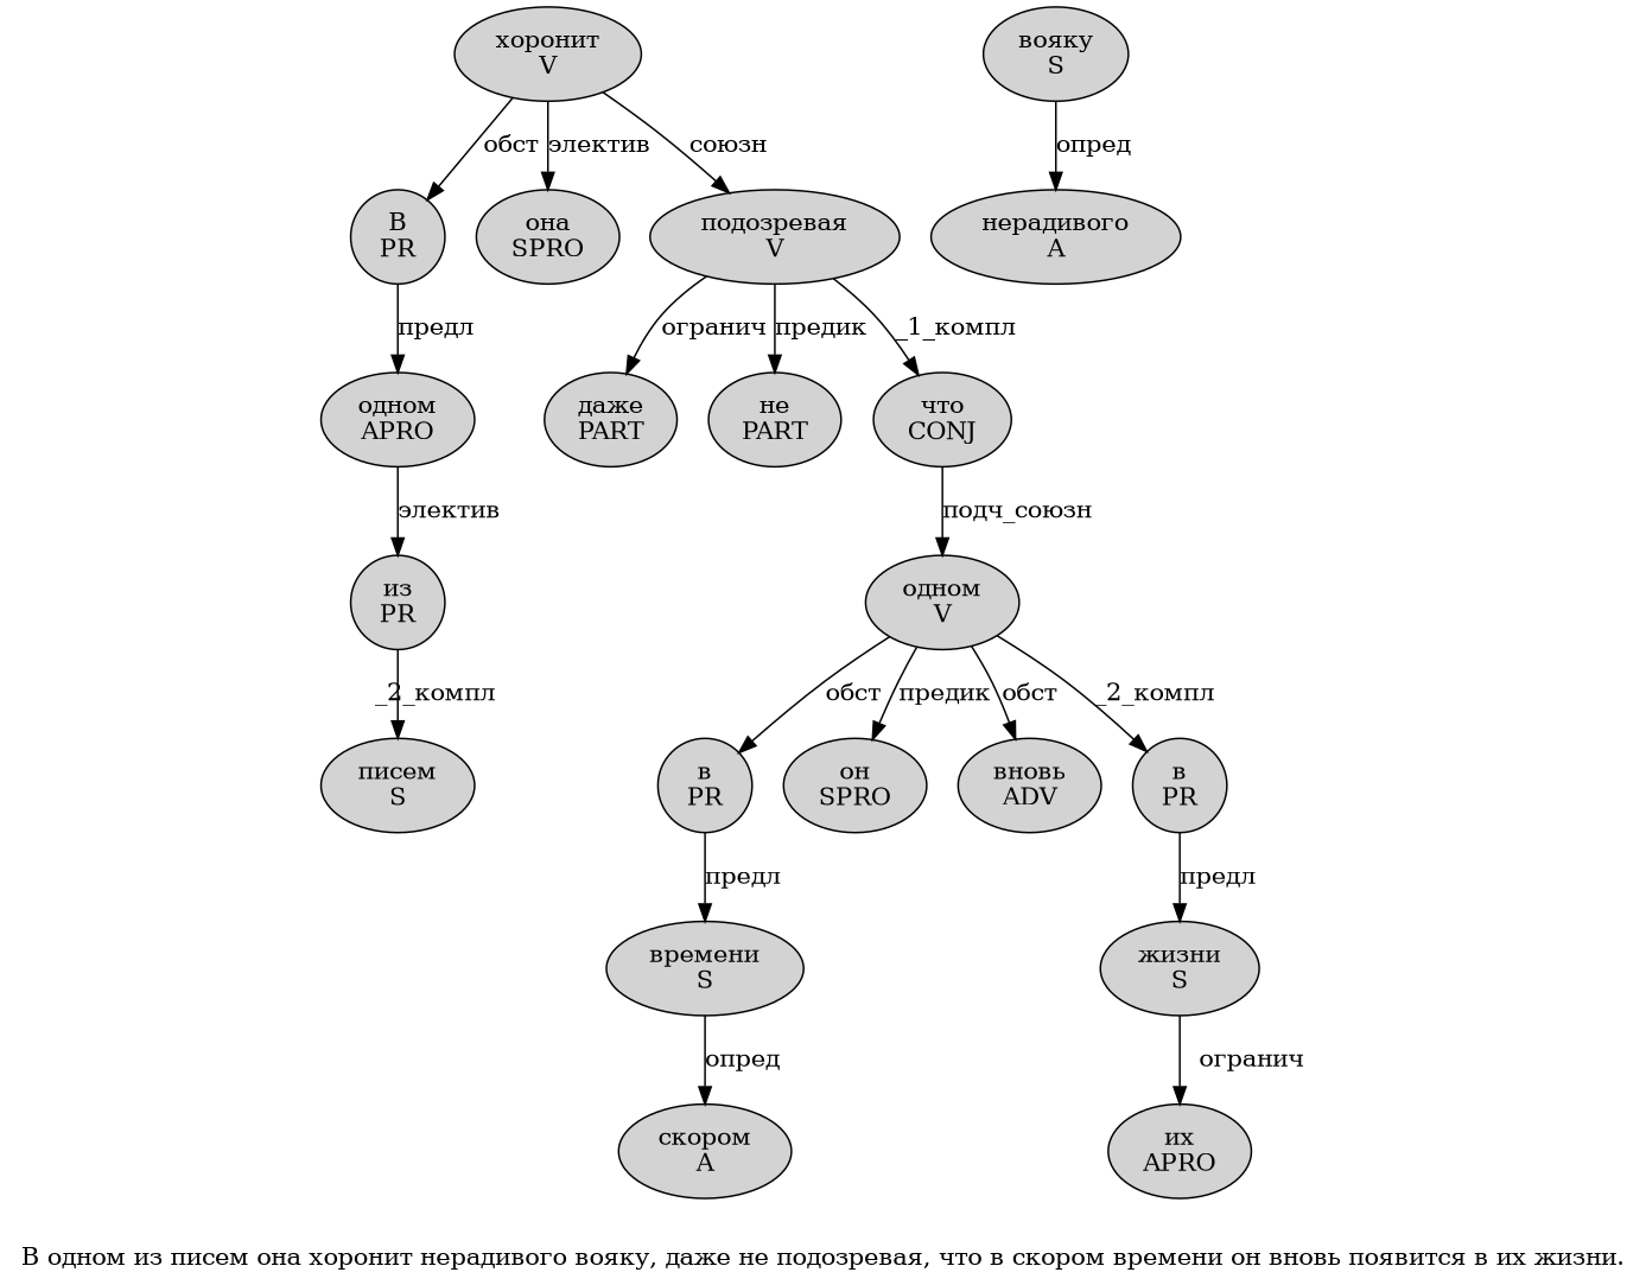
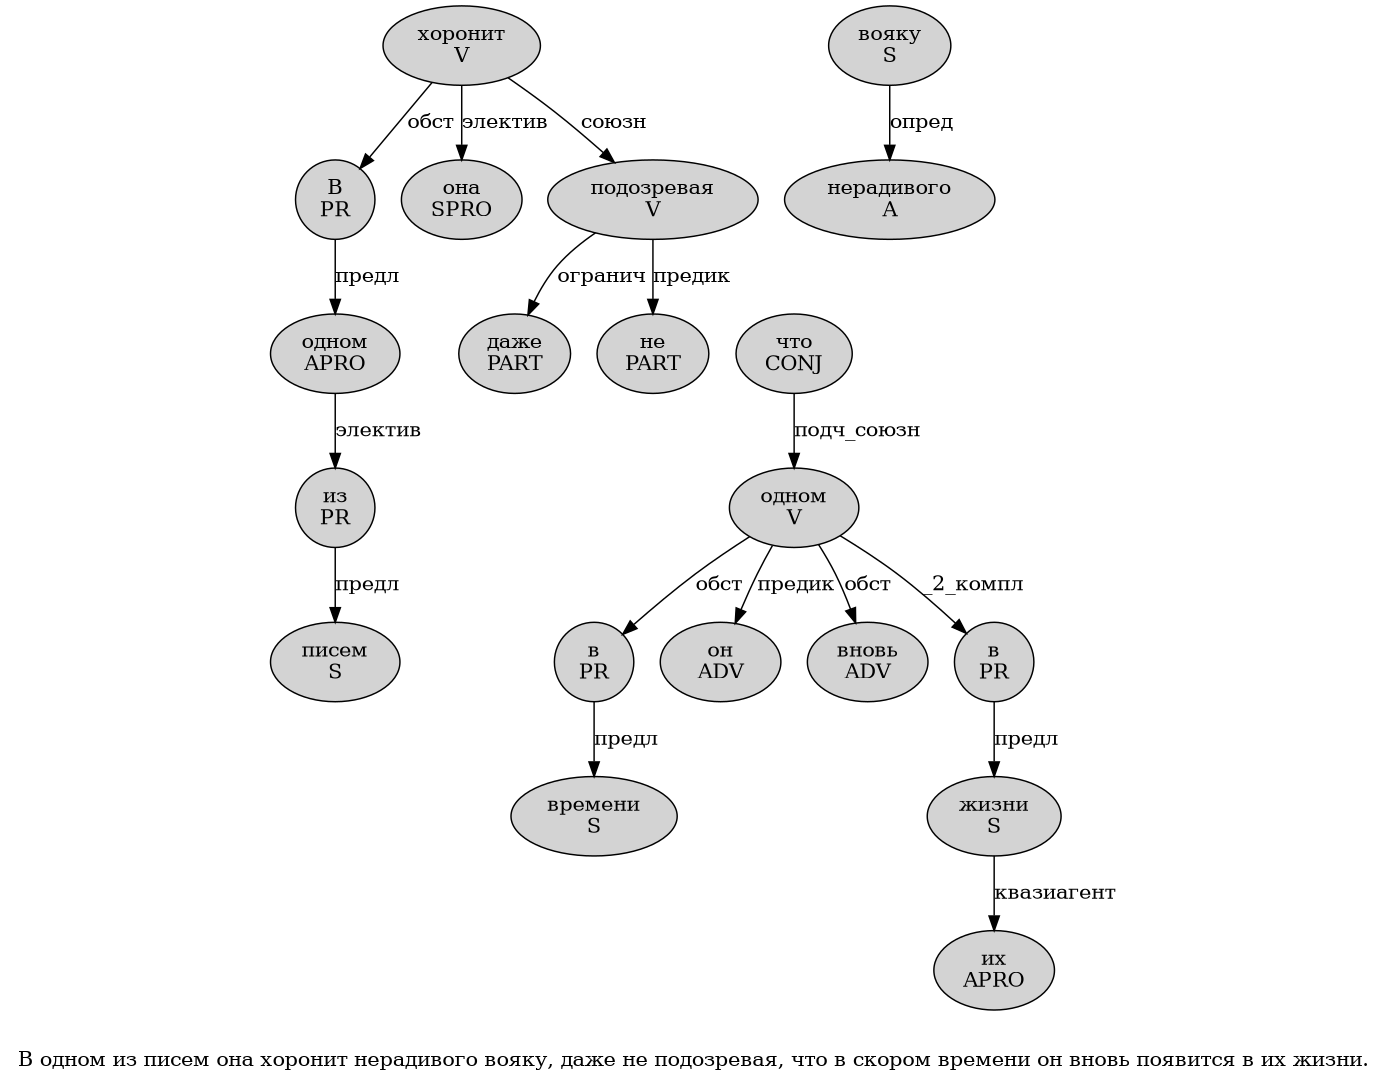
  digraph {
    label="В одном из писем она хоронит нерадивого вояку, даже не подозревая, что в скором времени он вновь появится в их жизни."
    node [fillcolor=lightgray penwidth=1 shape=ellipse style=filled]
    n1 [label="В\nPR"]
    n2 [label="одном\nAPRO"]
    n3 [label="из\nPR"]
    n4 [label="писем\nS"]
    n5 [label="она\nSPRO"]
    n6 [label="хоронит\nV"]
    n7 [label="подозревая\nV"]
    n8 [label="вояку\nS"]
    n9 [label="нерадивого\nA"]
    n10 [label="даже\nPART"]
    n11 [label="не\nPART"]
    n12 [label="что\nCONJ"]
    n13 [label="одном\nV"]
    n14 [label="в\nPR"]
-   n15 [label="он\nSPRO"]
+   n15 [label="он\nADV"]
    n16 [label="вновь\nADV"]
    n17 [label="в\nPR"]
    n18 [label="времени\nS"]
-   n19 [label="скором\nA"]
    n20 [label="жизни\nS"]
    n21 [label="их\nAPRO"]
    n1 -> n2 [label="предл"]
    n2 -> n3 [label="электив"]
-   n3 -> n4 [label="_2_компл"]
+   n3 -> n4 [label="предл"]
    n6 -> n1 [label="обст"]
    n6 -> n5 [label="электив"]
    n6 -> n7 [label="союзн"]
    n7 -> n10 [label="огранич"]
    n7 -> n11 [label="предик"]
-   n7 -> n12 [label="_1_компл"]
    n8 -> n9 [label="опред"]
    n12 -> n13 [label="подч_союзн"]
    n13 -> n14 [label="обст"]
    n13 -> n15 [label="предик"]
    n13 -> n16 [label="обст"]
    n13 -> n17 [label="_2_компл"]
    n14 -> n18 [label="предл"]
    n17 -> n20 [label="предл"]
-   n18 -> n19 [label="опред"]
-   n20 -> n21 [label="огранич"]
+   n20 -> n21 [label="квазиагент"]
  }
